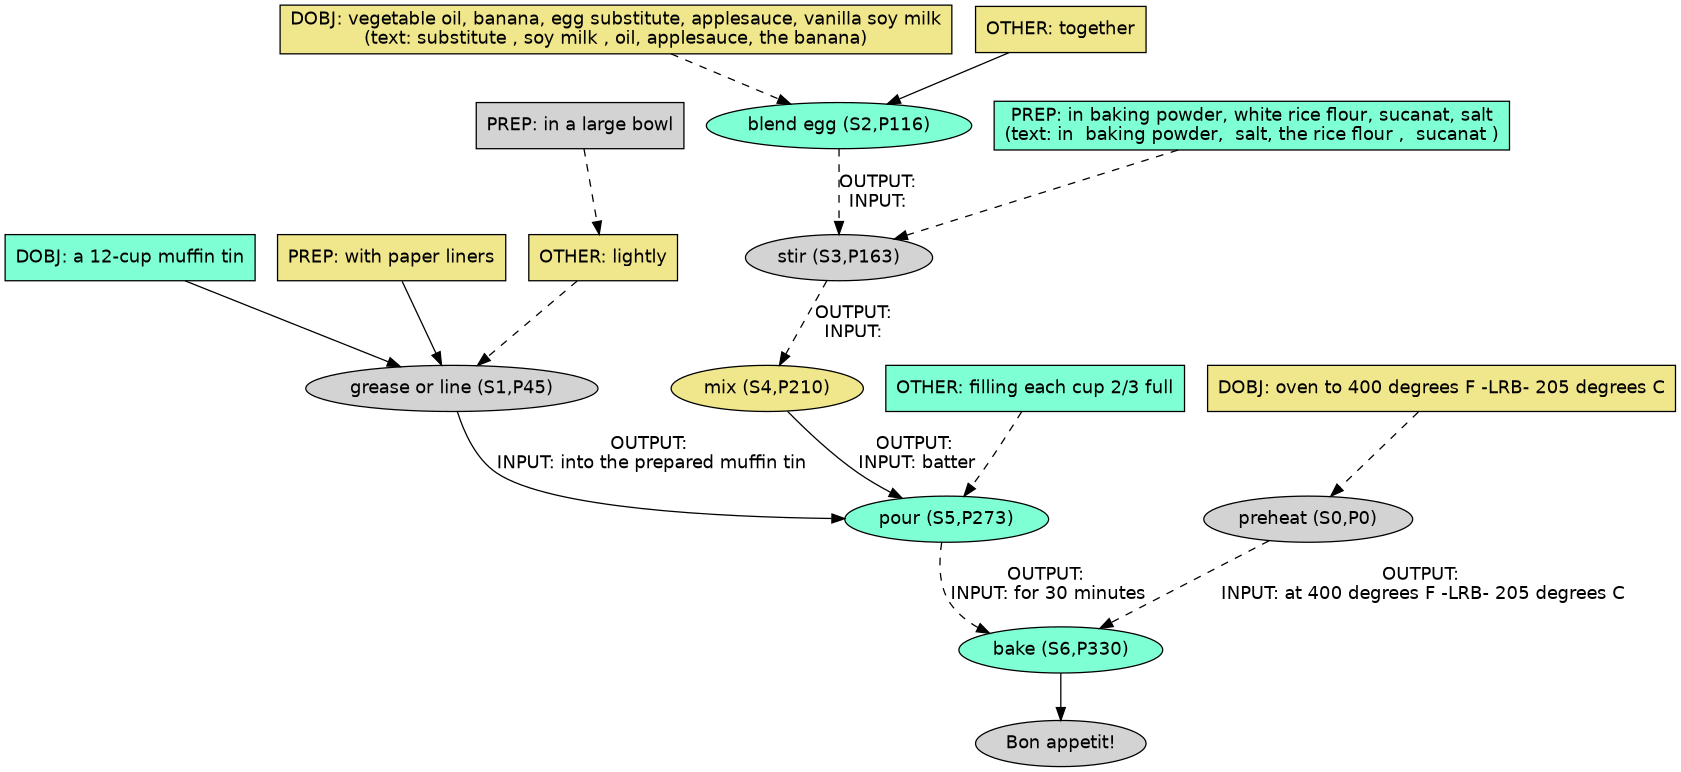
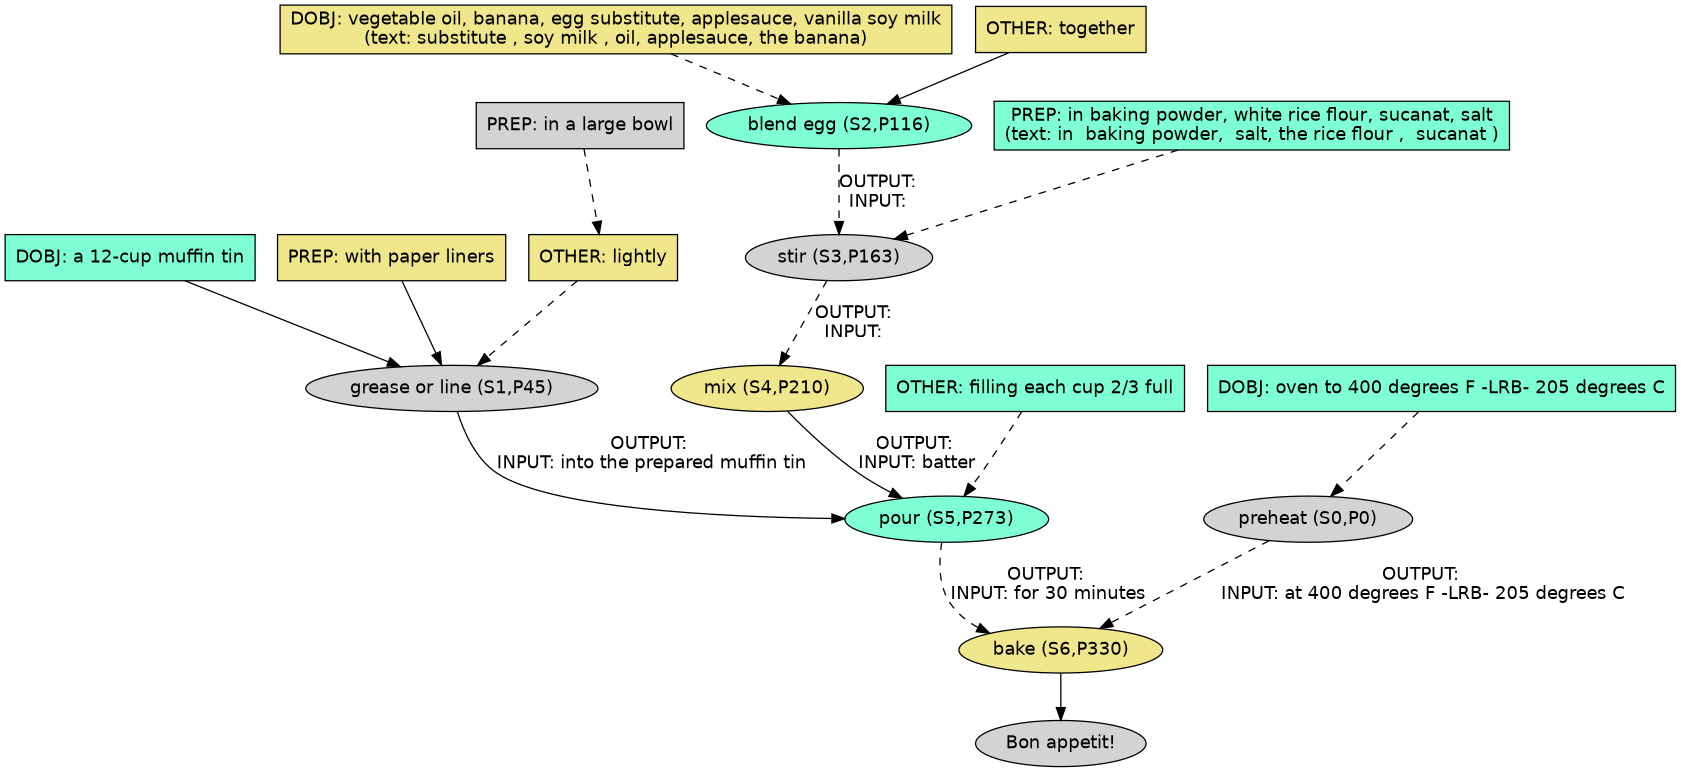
  digraph {
    fontname="DejaVu Sans"
    node [fillcolor=aquamarine fontname="DejaVu Sans" shape=box style=filled]
    edge [fontname="DejaVu Sans" style=dashed]
    n1 [fillcolor=lightgrey label="preheat (S0,P0)" shape=oval]
-   n2 [label="bake (S6,P330)" shape=oval]
+   n2 [fillcolor=khaki label="bake (S6,P330)" shape=oval]
    n3 [fillcolor=lightgrey label="Bon appetit!" shape=oval]
    n4 [fillcolor=lightgrey label="grease or line (S1,P45)" shape=oval]
    n5 [label="pour (S5,P273)" shape=oval]
    n6 [label="blend egg (S2,P116)" shape=oval]
    n7 [fillcolor=lightgrey label="stir (S3,P163)" shape=oval]
    n8 [fillcolor=khaki label="mix (S4,P210)" shape=oval]
    n9 [label="DOBJ: a 12-cup muffin tin"]
    n10 [fillcolor=khaki label="PREP: with paper liners"]
    n11 [fillcolor=khaki label="OTHER: lightly"]
-   n12 [fillcolor=khaki label="DOBJ: oven to 400 degrees F -LRB- 205 degrees C"]
+   n12 [label="DOBJ: oven to 400 degrees F -LRB- 205 degrees C"]
    n13 [fillcolor=khaki label="DOBJ: vegetable oil, banana, egg substitute, applesauce, vanilla soy milk\n(text: substitute , soy milk , oil, applesauce, the banana)"]
    n14 [fillcolor=lightgrey label="PREP: in a large bowl"]
    n15 [fillcolor=khaki label="OTHER: together"]
    n16 [label="PREP: in baking powder, white rice flour, sucanat, salt\n(text: in  baking powder,  salt, the rice flour ,  sucanat )"]
    n17 [label="OTHER: filling each cup 2/3 full"]
    n1 -> n2 [label="OUTPUT: \nINPUT: at 400 degrees F -LRB- 205 degrees C"]
    n2 -> n3 [style=solid]
    n4 -> n5 [label="OUTPUT: \nINPUT: into the prepared muffin tin" style=solid]
    n5 -> n2 [label="OUTPUT: \nINPUT: for 30 minutes"]
    n6 -> n7 [label="OUTPUT: \nINPUT: "]
    n7 -> n8 [label="OUTPUT: \nINPUT: "]
    n8 -> n5 [label="OUTPUT: \nINPUT: batter" style=solid]
    n9 -> n4 [style=solid]
    n10 -> n4 [style=solid]
    n11 -> n4
    n12 -> n1
    n13 -> n6
    n14 -> n11
    n15 -> n6 [style=solid]
    n16 -> n7
    n17 -> n5
  }
